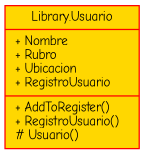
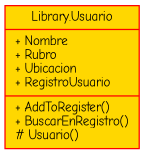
  digraph {
    fontname="Comic Neue"
-   n1 [color=red fillcolor=gold fontcolor=black fontname="Comic Neue" fontsize=10 height=0.2 label="{Library.Usuario\n|+ Nombre\l+ Rubro\l+ Ubicacion\l+ RegistroUsuario\l|+ AddToRegister()\l+ RegistroUsuario()\l# Usuario()\l}" shape=record style=filled width=0.4]
+   n1 [color=red fillcolor=gold fontcolor=black fontname="Comic Neue" fontsize=10 height=0.2 label="{Library.Usuario\n|+ Nombre\l+ Rubro\l+ Ubicacion\l+ RegistroUsuario\l|+ AddToRegister()\l+ BuscarEnRegistro()\l# Usuario()\l}" shape=record style=filled width=0.4]
  }
